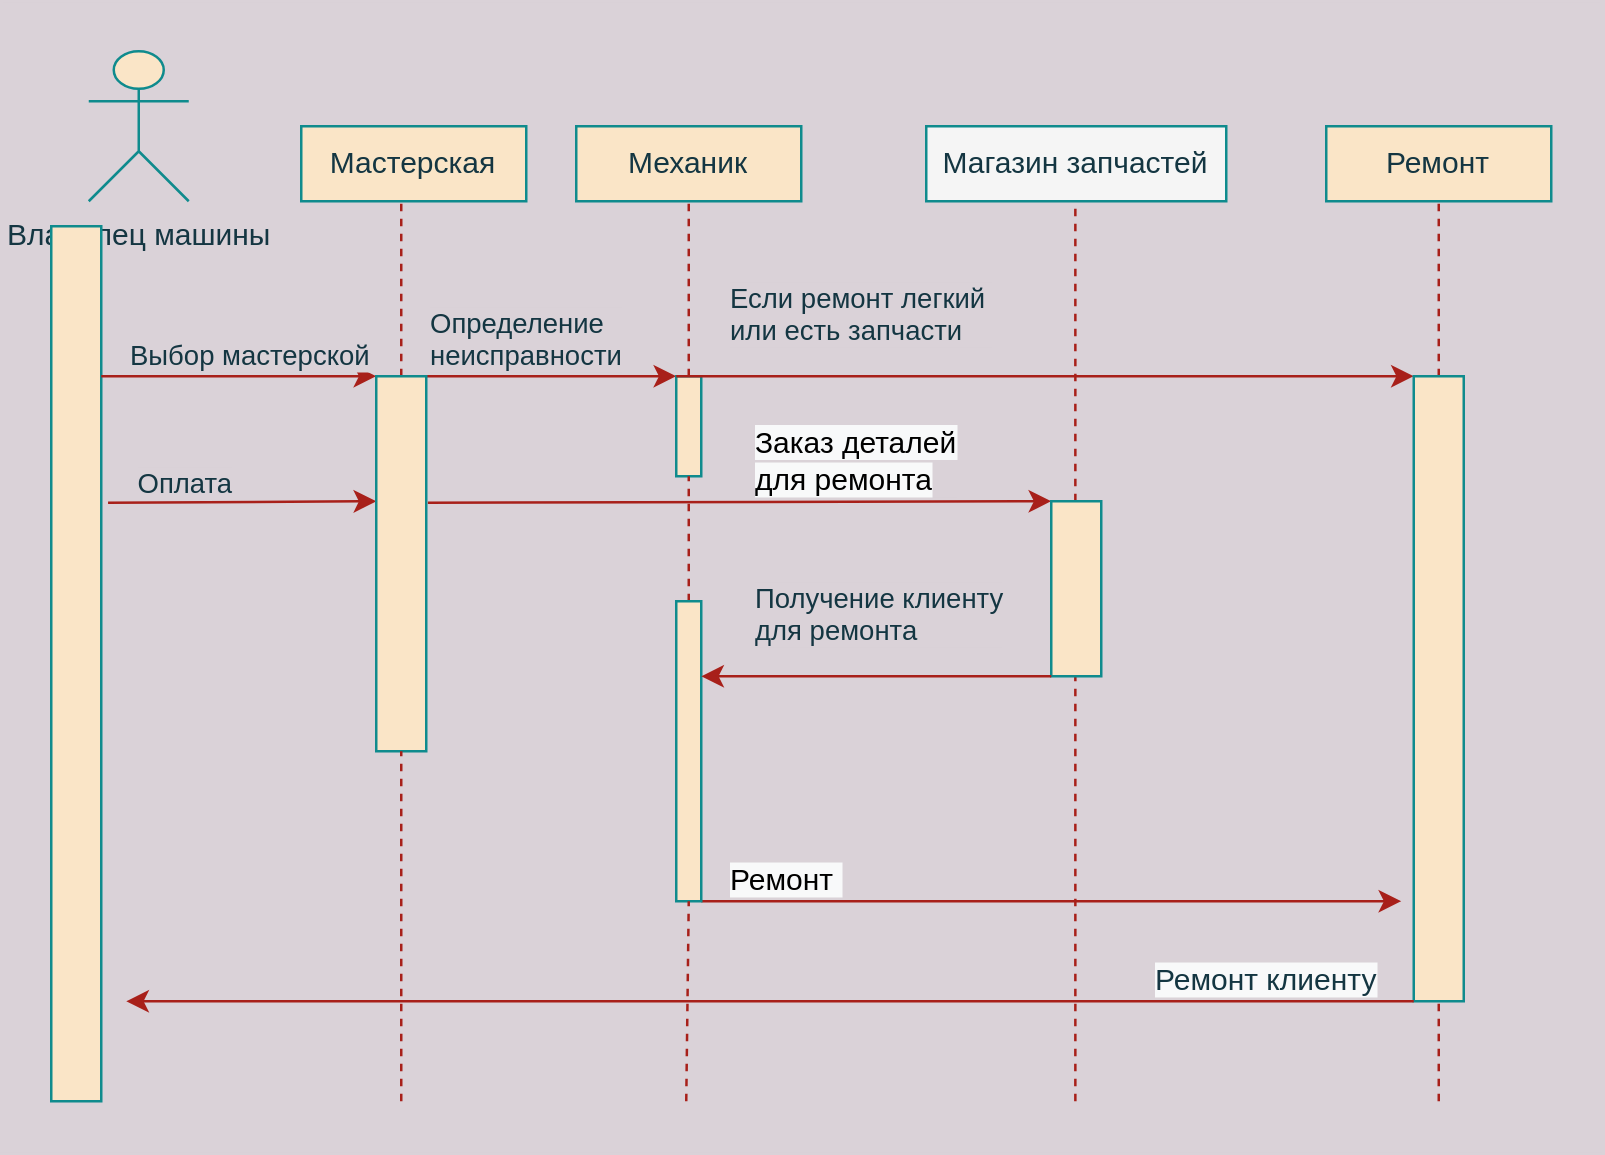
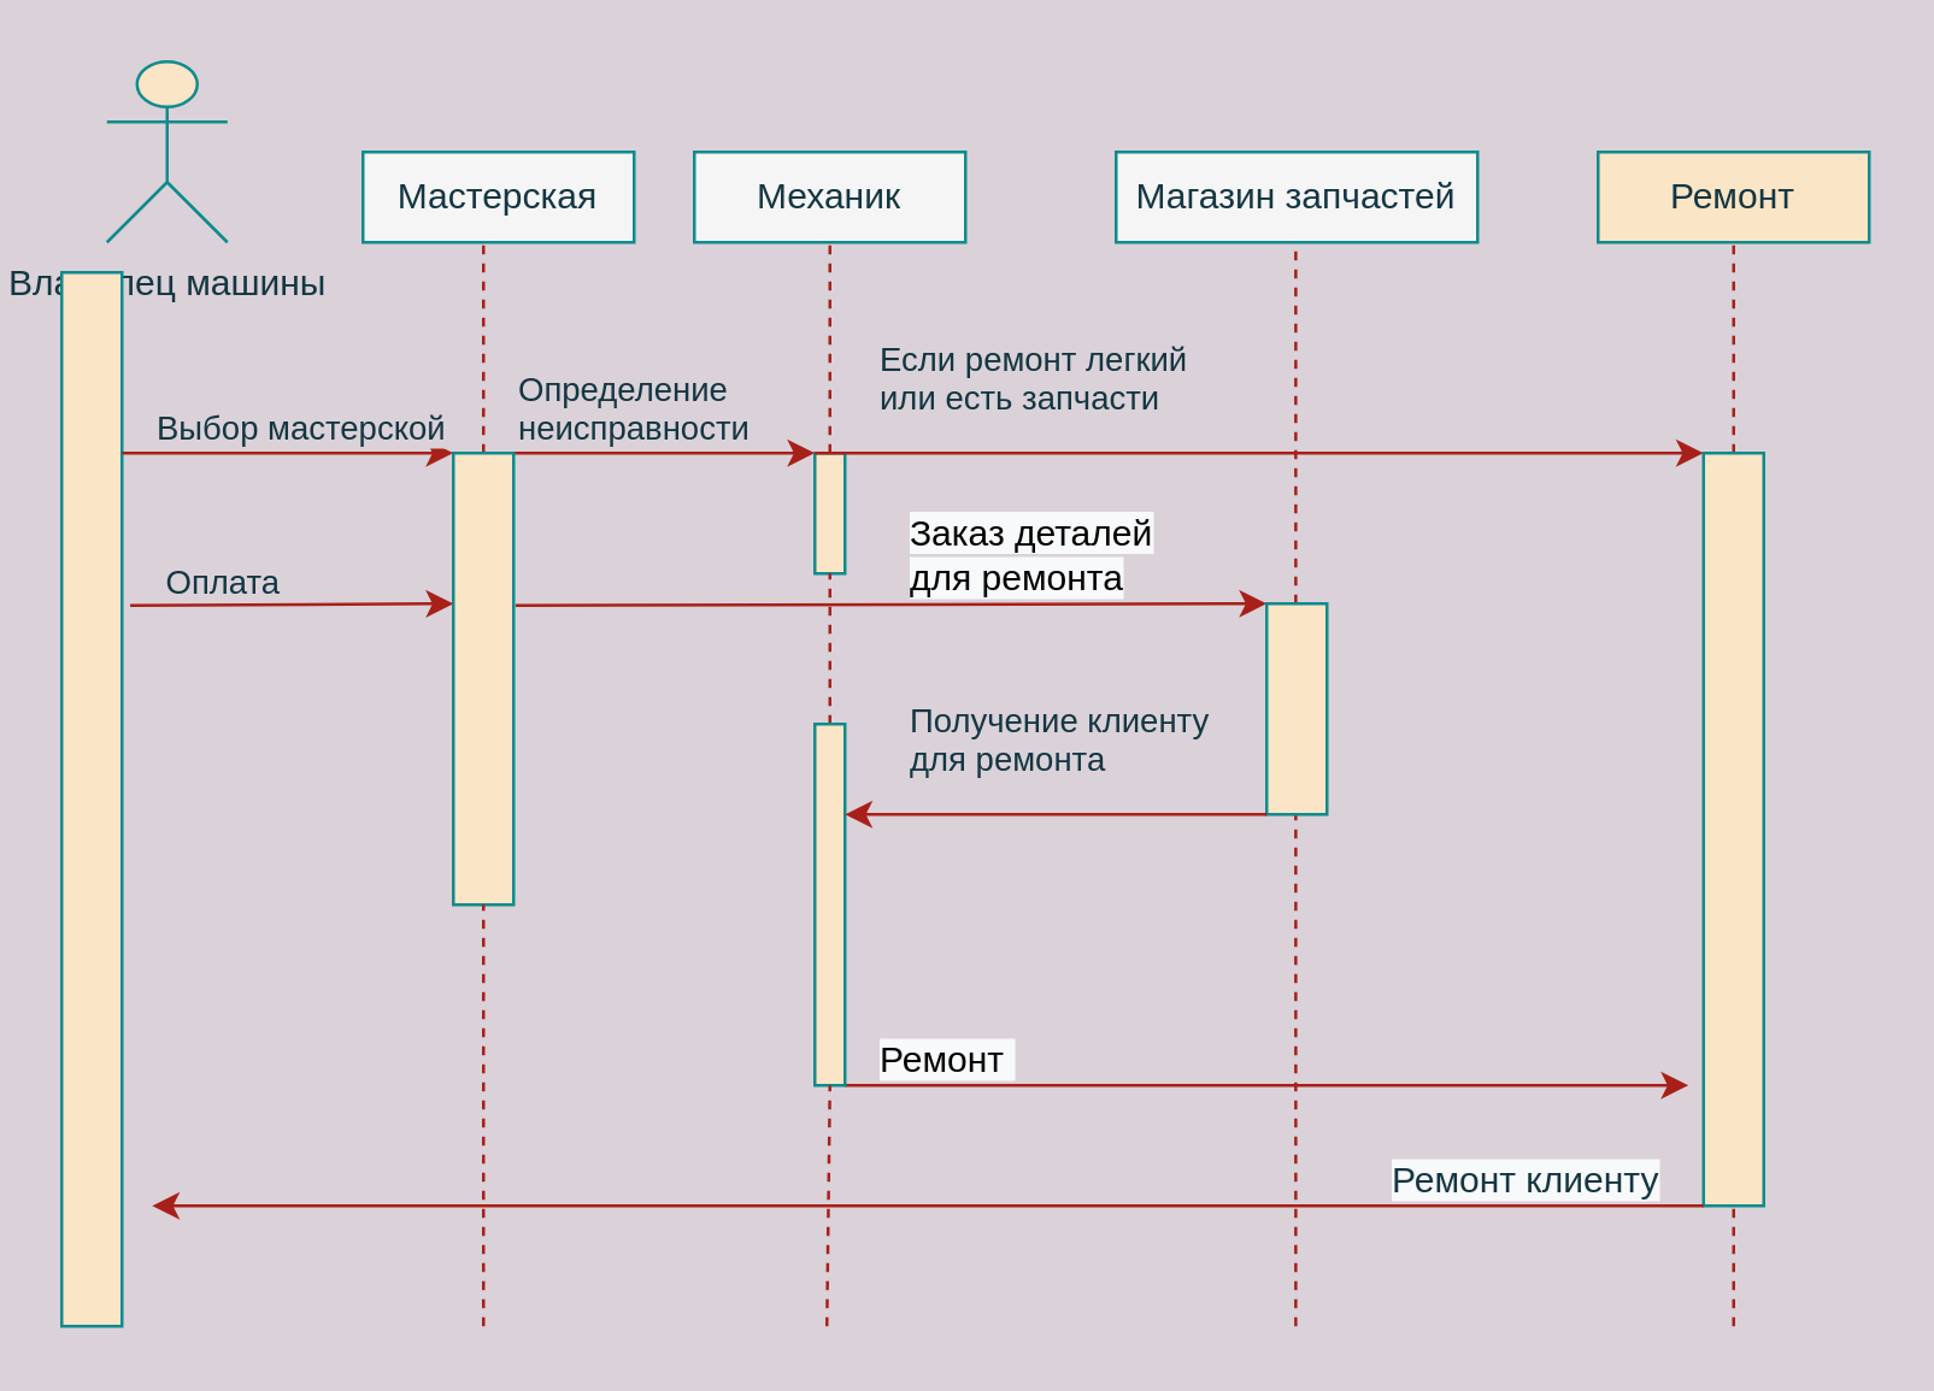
  <mxCell id="0" />
  <mxCell id="1" parent="0" />
  <mxCell id="2" value="Владелец машины" style="shape=umlActor;verticalLabelPosition=bottom;verticalAlign=top;html=1;outlineConnect=0;rounded=0;sketch=0;fontColor=#143642;strokeColor=#0F8B8D;fillColor=#FAE5C7;" vertex="1" parent="1"><mxGeometry x="35" y="20" width="40" height="60" as="geometry" /></mxCell>
  <mxCell id="3" value="" style="endArrow=none;dashed=1;html=1;rounded=1;sketch=0;fontColor=#143642;strokeColor=#A8201A;fillColor=#FAE5C7;curved=0;startArrow=none;labelBackgroundColor=#DAD2D8;" edge="1" parent="1" source="24"><mxGeometry width="50" height="50" relative="1" as="geometry"><mxPoint x="160" y="440" as="sourcePoint" /><mxPoint x="160" y="80" as="targetPoint" /><Array as="points" /></mxGeometry></mxCell>
  <mxCell id="4" value="" style="rounded=0;whiteSpace=wrap;html=1;sketch=0;fontColor=#143642;strokeColor=#0F8B8D;fillColor=#FAE5C7;" vertex="1" parent="1"><mxGeometry x="20" y="90" width="20" height="350" as="geometry" /></mxCell>
- <mxCell id="5" value="Мастерская" style="rounded=0;whiteSpace=wrap;html=1;sketch=0;fontColor=#143642;strokeColor=#0F8B8D;fillColor=#FAE5C7;" vertex="1" parent="1"><mxGeometry x="120" y="50" width="90" height="30" as="geometry" /></mxCell>
+ <mxCell id="5" value="Мастерская" style="rounded=0;whiteSpace=wrap;html=1;sketch=0;fontColor=#143642;strokeColor=#0F8B8D;fillColor=#f5f5f5;" vertex="1" parent="1"><mxGeometry x="120" y="50" width="90" height="30" as="geometry" /></mxCell>
  <mxCell id="6" value="" style="endArrow=classic;html=1;rounded=1;sketch=0;fontColor=#143642;strokeColor=#A8201A;fillColor=#FAE5C7;curved=0;labelBackgroundColor=#DAD2D8;" edge="1" parent="1"><mxGeometry relative="1" as="geometry"><mxPoint x="40" y="150" as="sourcePoint" /><mxPoint x="150" y="150" as="targetPoint" /></mxGeometry></mxCell>
  <mxCell id="7" value="" style="edgeLabel;resizable=0;html=1;align=center;verticalAlign=middle;rounded=0;sketch=0;fontColor=#143642;strokeColor=#0F8B8D;fillColor=#FAE5C7;labelBackgroundColor=#DAD2D8;" connectable="0" vertex="1" parent="6"><mxGeometry relative="1" as="geometry" /></mxCell>
  <mxCell id="8" value="Выбор мастерской" style="edgeLabel;resizable=0;html=1;align=left;verticalAlign=bottom;rounded=0;sketch=0;fontColor=#143642;strokeColor=#0F8B8D;fillColor=#FAE5C7;labelBackgroundColor=#DAD2D8;" connectable="0" vertex="1" parent="6"><mxGeometry x="-1" relative="1" as="geometry"><mxPoint x="10" as="offset" /></mxGeometry></mxCell>
- <mxCell id="9" value="Механик" style="rounded=0;whiteSpace=wrap;html=1;sketch=0;fontColor=#143642;strokeColor=#0F8B8D;fillColor=#FAE5C7;" vertex="1" parent="1"><mxGeometry x="230" y="50" width="90" height="30" as="geometry" /></mxCell>
+ <mxCell id="9" value="Механик" style="rounded=0;whiteSpace=wrap;html=1;sketch=0;fontColor=#143642;strokeColor=#0F8B8D;fillColor=#f5f5f5;" vertex="1" parent="1"><mxGeometry x="230" y="50" width="90" height="30" as="geometry" /></mxCell>
  <mxCell id="10" value="" style="endArrow=none;dashed=1;html=1;rounded=1;sketch=0;fontColor=#143642;strokeColor=#A8201A;fillColor=#FAE5C7;curved=0;startArrow=none;entryX=0.5;entryY=1;entryDx=0;entryDy=0;labelBackgroundColor=#DAD2D8;" edge="1" parent="1" source="14" target="9"><mxGeometry width="50" height="50" relative="1" as="geometry"><mxPoint x="270" y="440" as="sourcePoint" /><mxPoint x="270" y="100" as="targetPoint" /></mxGeometry></mxCell>
  <mxCell id="11" value="" style="endArrow=classic;html=1;rounded=1;sketch=0;fontColor=#143642;strokeColor=#A8201A;fillColor=#FAE5C7;curved=0;entryX=0;entryY=0;entryDx=0;entryDy=0;labelBackgroundColor=#DAD2D8;" edge="1" parent="1" target="14"><mxGeometry relative="1" as="geometry"><mxPoint x="160" y="150" as="sourcePoint" /><mxPoint x="270" y="150" as="targetPoint" /></mxGeometry></mxCell>
  <mxCell id="12" value="" style="edgeLabel;resizable=0;html=1;align=center;verticalAlign=middle;rounded=0;sketch=0;fontColor=#143642;strokeColor=#0F8B8D;fillColor=#FAE5C7;labelBackgroundColor=#DAD2D8;" connectable="0" vertex="1" parent="11"><mxGeometry relative="1" as="geometry" /></mxCell>
  <mxCell id="13" value="Определение&amp;nbsp;&lt;br&gt;неисправности" style="edgeLabel;resizable=0;html=1;align=left;verticalAlign=bottom;rounded=0;sketch=0;fontColor=#143642;strokeColor=#0F8B8D;fillColor=#FAE5C7;labelBackgroundColor=#DAD2D8;" connectable="0" vertex="1" parent="11"><mxGeometry x="-1" relative="1" as="geometry"><mxPoint x="10" as="offset" /></mxGeometry></mxCell>
  <mxCell id="14" value="" style="rounded=0;whiteSpace=wrap;html=1;sketch=0;fontColor=#143642;strokeColor=#0F8B8D;fillColor=#FAE5C7;" vertex="1" parent="1"><mxGeometry x="270" y="150" width="10" height="40" as="geometry" /></mxCell>
  <mxCell id="15" value="" style="endArrow=none;dashed=1;html=1;rounded=1;sketch=0;fontColor=#143642;strokeColor=#A8201A;fillColor=#FAE5C7;curved=0;entryX=0.5;entryY=1;entryDx=0;entryDy=0;startArrow=none;labelBackgroundColor=#DAD2D8;" edge="1" parent="1" source="37" target="14"><mxGeometry width="50" height="50" relative="1" as="geometry"><mxPoint x="274" y="440" as="sourcePoint" /><mxPoint x="268.16" y="82.25" as="targetPoint" /></mxGeometry></mxCell>
  <mxCell id="16" value="Ремонт" style="rounded=0;whiteSpace=wrap;html=1;sketch=0;fontColor=#143642;strokeColor=#0F8B8D;fillColor=#FAE5C7;" vertex="1" parent="1"><mxGeometry x="530" y="50" width="90" height="30" as="geometry" /></mxCell>
  <mxCell id="17" value="" style="endArrow=none;dashed=1;html=1;rounded=1;sketch=0;fontColor=#143642;strokeColor=#A8201A;fillColor=#FAE5C7;curved=0;startArrow=none;entryX=0.5;entryY=1;entryDx=0;entryDy=0;labelBackgroundColor=#DAD2D8;" edge="1" parent="1" source="26" target="16"><mxGeometry width="50" height="50" relative="1" as="geometry"><mxPoint x="400" y="440" as="sourcePoint" /><mxPoint x="400" y="80" as="targetPoint" /><Array as="points"><mxPoint x="575" y="110" /></Array></mxGeometry></mxCell>
  <mxCell id="18" value="" style="endArrow=classic;html=1;rounded=1;sketch=0;fontColor=#143642;strokeColor=#A8201A;fillColor=#FAE5C7;curved=0;entryX=0;entryY=0;entryDx=0;entryDy=0;labelBackgroundColor=#DAD2D8;" edge="1" parent="1" target="26"><mxGeometry relative="1" as="geometry"><mxPoint x="270" y="150" as="sourcePoint" /><mxPoint x="400" y="150" as="targetPoint" /><Array as="points"><mxPoint x="320" y="150" /></Array></mxGeometry></mxCell>
  <mxCell id="19" value="" style="edgeLabel;resizable=0;html=1;align=center;verticalAlign=middle;rounded=0;sketch=0;fontColor=#143642;strokeColor=#0F8B8D;fillColor=#FAE5C7;labelBackgroundColor=#DAD2D8;" connectable="0" vertex="1" parent="18"><mxGeometry relative="1" as="geometry" /></mxCell>
  <mxCell id="20" value="Если ремонт легкий&amp;nbsp;&lt;br&gt;или есть запчасти&amp;nbsp;" style="edgeLabel;resizable=0;html=1;align=left;verticalAlign=bottom;rounded=0;sketch=0;fontColor=#143642;strokeColor=#0F8B8D;fillColor=#FAE5C7;labelBackgroundColor=#DAD2D8;" connectable="0" vertex="1" parent="18"><mxGeometry x="-1" relative="1" as="geometry"><mxPoint x="20" y="-10" as="offset" /></mxGeometry></mxCell>
  <mxCell id="21" value="" style="endArrow=classic;html=1;rounded=1;sketch=0;fontColor=#143642;strokeColor=#A8201A;fillColor=#FAE5C7;curved=0;exitX=1.136;exitY=0.316;exitDx=0;exitDy=0;exitPerimeter=0;labelBackgroundColor=#DAD2D8;" edge="1" parent="1" source="4"><mxGeometry relative="1" as="geometry"><mxPoint x="50" y="200" as="sourcePoint" /><mxPoint x="150" y="200" as="targetPoint" /><Array as="points"><mxPoint x="150" y="200" /></Array></mxGeometry></mxCell>
  <mxCell id="22" value="" style="edgeLabel;resizable=0;html=1;align=center;verticalAlign=middle;rounded=0;sketch=0;fontColor=#143642;strokeColor=#0F8B8D;fillColor=#FAE5C7;labelBackgroundColor=#DAD2D8;" connectable="0" vertex="1" parent="21"><mxGeometry relative="1" as="geometry" /></mxCell>
  <mxCell id="23" value="Оплата" style="edgeLabel;resizable=0;html=1;align=left;verticalAlign=bottom;rounded=0;sketch=0;fontColor=#143642;strokeColor=#0F8B8D;fillColor=#FAE5C7;labelBackgroundColor=#DAD2D8;" connectable="0" vertex="1" parent="21"><mxGeometry x="-1" relative="1" as="geometry"><mxPoint x="10" as="offset" /></mxGeometry></mxCell>
  <mxCell id="24" value="" style="rounded=0;whiteSpace=wrap;html=1;sketch=0;fontColor=#143642;strokeColor=#0F8B8D;fillColor=#FAE5C7;" vertex="1" parent="1"><mxGeometry x="150" y="150" width="20" height="150" as="geometry" /></mxCell>
  <mxCell id="25" value="" style="endArrow=none;dashed=1;html=1;rounded=1;sketch=0;fontColor=#143642;strokeColor=#A8201A;fillColor=#FAE5C7;curved=0;labelBackgroundColor=#DAD2D8;" edge="1" parent="1" target="24"><mxGeometry width="50" height="50" relative="1" as="geometry"><mxPoint x="160" y="440" as="sourcePoint" /><mxPoint x="160" y="80" as="targetPoint" /><Array as="points" /></mxGeometry></mxCell>
  <mxCell id="26" value="" style="rounded=0;whiteSpace=wrap;html=1;sketch=0;fontColor=#143642;strokeColor=#0F8B8D;fillColor=#FAE5C7;" vertex="1" parent="1"><mxGeometry x="565" y="150" width="20" height="250" as="geometry" /></mxCell>
  <mxCell id="27" value="" style="endArrow=none;dashed=1;html=1;rounded=1;sketch=0;fontColor=#143642;strokeColor=#A8201A;fillColor=#FAE5C7;curved=0;labelBackgroundColor=#DAD2D8;" edge="1" parent="1" target="26"><mxGeometry width="50" height="50" relative="1" as="geometry"><mxPoint x="575" y="440" as="sourcePoint" /><mxPoint x="400" y="80" as="targetPoint" /></mxGeometry></mxCell>
  <mxCell id="28" value="" style="endArrow=classic;html=1;rounded=1;sketch=0;fontColor=#143642;strokeColor=#A8201A;fillColor=#FAE5C7;curved=0;exitX=0;exitY=1;exitDx=0;exitDy=0;labelBackgroundColor=#DAD2D8;" edge="1" parent="1" source="26"><mxGeometry width="50" height="50" relative="1" as="geometry"><mxPoint x="170" y="260" as="sourcePoint" /><mxPoint x="50" y="400" as="targetPoint" /></mxGeometry></mxCell>
  <mxCell id="29" value="Магазин запчастей" style="rounded=0;whiteSpace=wrap;html=1;sketch=0;fontColor=#143642;strokeColor=#0F8B8D;fillColor=#f5f5f5;" vertex="1" parent="1"><mxGeometry x="370" y="50" width="120" height="30" as="geometry" /></mxCell>
  <mxCell id="30" value="" style="endArrow=none;dashed=1;html=1;rounded=1;sketch=0;fontColor=#143642;strokeColor=#A8201A;fillColor=#FAE5C7;curved=0;labelBackgroundColor=#DAD2D8;" edge="1" parent="1"><mxGeometry width="50" height="50" relative="1" as="geometry"><mxPoint x="429.64" y="440" as="sourcePoint" /><mxPoint x="429.64" y="80" as="targetPoint" /></mxGeometry></mxCell>
  <mxCell id="31" value="" style="endArrow=classic;html=1;rounded=1;sketch=0;fontColor=#143642;strokeColor=#A8201A;fillColor=#FAE5C7;curved=0;entryX=0;entryY=0;entryDx=0;entryDy=0;exitX=1.033;exitY=0.337;exitDx=0;exitDy=0;exitPerimeter=0;labelBackgroundColor=#DAD2D8;" edge="1" parent="1" source="24" target="32"><mxGeometry width="50" height="50" relative="1" as="geometry"><mxPoint x="180" y="200" as="sourcePoint" /><mxPoint x="410" y="200" as="targetPoint" /></mxGeometry></mxCell>
  <mxCell id="32" value="" style="rounded=0;whiteSpace=wrap;html=1;sketch=0;fontColor=#143642;strokeColor=#0F8B8D;fillColor=#FAE5C7;" vertex="1" parent="1"><mxGeometry x="420" y="200" width="20" height="70" as="geometry" /></mxCell>
  <mxCell id="33" value="&lt;span style=&quot;color: rgb(0, 0, 0); font-size: 12px; text-align: center; background-color: rgb(248, 249, 250);&quot;&gt;Заказ деталей&lt;/span&gt;&lt;br style=&quot;color: rgb(0, 0, 0); font-size: 12px; text-align: center; background-color: rgb(248, 249, 250);&quot;&gt;&lt;span style=&quot;color: rgb(0, 0, 0); font-size: 12px; text-align: center; background-color: rgb(248, 249, 250);&quot;&gt;для ремонта&lt;/span&gt;" style="edgeLabel;resizable=0;html=1;align=left;verticalAlign=bottom;rounded=0;sketch=0;fontColor=#143642;strokeColor=#0F8B8D;fillColor=#FAE5C7;direction=west;labelBackgroundColor=#DAD2D8;" connectable="0" vertex="1" parent="1"><mxGeometry x="300" y="200" as="geometry" /></mxCell>
  <mxCell id="34" value="&lt;span style=&quot;font-size: 12px; text-align: center; background-color: rgb(248, 249, 250);&quot;&gt;Ремонт клиенту&lt;/span&gt;" style="edgeLabel;resizable=0;html=1;align=left;verticalAlign=bottom;rounded=0;sketch=0;fontColor=#143642;strokeColor=#0F8B8D;fillColor=#FAE5C7;direction=west;labelBackgroundColor=#DAD2D8;" connectable="0" vertex="1" parent="1"><mxGeometry x="460" y="400" as="geometry" /></mxCell>
  <mxCell id="35" value="" style="endArrow=classic;html=1;rounded=1;sketch=0;fontColor=#143642;strokeColor=#A8201A;fillColor=#FAE5C7;curved=0;exitX=1;exitY=1;exitDx=0;exitDy=0;labelBackgroundColor=#DAD2D8;" edge="1" parent="1" source="37"><mxGeometry width="50" height="50" relative="1" as="geometry"><mxPoint x="460" y="210" as="sourcePoint" /><mxPoint x="560" y="360" as="targetPoint" /></mxGeometry></mxCell>
  <mxCell id="36" value="&lt;div style=&quot;text-align: center;&quot;&gt;&lt;font color=&quot;#000000&quot;&gt;&lt;span style=&quot;font-size: 12px; background-color: rgb(248, 249, 250);&quot;&gt;Ремонт&amp;nbsp;&lt;/span&gt;&lt;/font&gt;&lt;/div&gt;" style="edgeLabel;resizable=0;html=1;align=left;verticalAlign=bottom;rounded=0;sketch=0;fontColor=#143642;strokeColor=#0F8B8D;fillColor=#FAE5C7;direction=west;labelBackgroundColor=#DAD2D8;" connectable="0" vertex="1" parent="1"><mxGeometry x="290" y="360" as="geometry" /></mxCell>
  <mxCell id="37" value="" style="rounded=0;whiteSpace=wrap;html=1;sketch=0;fontColor=#143642;strokeColor=#0F8B8D;fillColor=#FAE5C7;" vertex="1" parent="1"><mxGeometry x="270" y="240" width="10" height="120" as="geometry" /></mxCell>
  <mxCell id="38" value="" style="endArrow=none;dashed=1;html=1;rounded=1;sketch=0;fontColor=#143642;strokeColor=#A8201A;fillColor=#FAE5C7;curved=0;entryX=0.5;entryY=1;entryDx=0;entryDy=0;labelBackgroundColor=#DAD2D8;" edge="1" parent="1" target="37"><mxGeometry width="50" height="50" relative="1" as="geometry"><mxPoint x="274" y="440" as="sourcePoint" /><mxPoint x="275" y="190" as="targetPoint" /></mxGeometry></mxCell>
  <mxCell id="39" value="" style="endArrow=classic;html=1;rounded=1;sketch=0;fontColor=#143642;strokeColor=#A8201A;fillColor=#FAE5C7;curved=0;entryX=1;entryY=0.25;entryDx=0;entryDy=0;exitX=0;exitY=1;exitDx=0;exitDy=0;labelBackgroundColor=#DAD2D8;" edge="1" parent="1" source="32" target="37"><mxGeometry width="50" height="50" relative="1" as="geometry"><mxPoint x="420" y="320" as="sourcePoint" /><mxPoint x="280" y="320" as="targetPoint" /><Array as="points"><mxPoint x="360" y="270" /></Array></mxGeometry></mxCell>
  <mxCell id="40" value="Получение клиенту&lt;br&gt;для ремонта" style="edgeLabel;resizable=0;html=1;align=left;verticalAlign=bottom;rounded=0;sketch=0;fontColor=#143642;strokeColor=#0F8B8D;fillColor=#FAE5C7;labelBackgroundColor=#DAD2D8;" connectable="0" vertex="1" parent="1"><mxGeometry x="300" y="260" as="geometry" /></mxCell>
